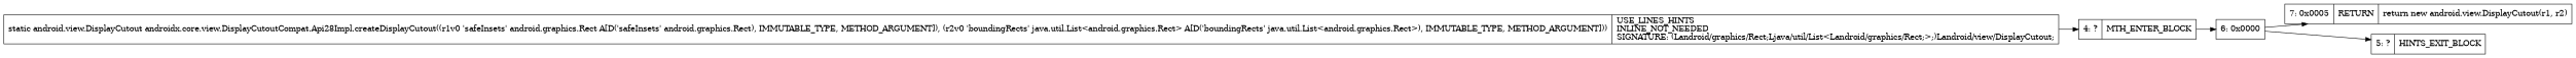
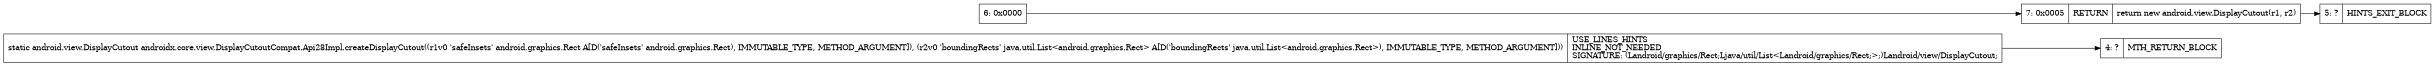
  digraph {
    rankdir=LR
    node [shape=record]
-   n1 [label="{4\:\ ?|MTH_ENTER_BLOCK\l}"]
+   n1 [label="{4\:\ ?|MTH_RETURN_BLOCK\l}"]
    n2 [label="{6\:\ 0x0000}"]
    n3 [label="{7\:\ 0x0005|RETURN\l|return new android.view.DisplayCutout(r1, r2)\l}"]
    n4 [label="{5\:\ ?|HINTS_EXIT_BLOCK\l}"]
    n5 [label="{static android.view.DisplayCutout androidx.core.view.DisplayCutoutCompat.Api28Impl.createDisplayCutout((r1v0 'safeInsets' android.graphics.Rect A[D('safeInsets' android.graphics.Rect), IMMUTABLE_TYPE, METHOD_ARGUMENT]), (r2v0 'boundingRects' java.util.List\<android.graphics.Rect\> A[D('boundingRects' java.util.List\<android.graphics.Rect\>), IMMUTABLE_TYPE, METHOD_ARGUMENT]))  | USE_LINES_HINTS\lINLINE_NOT_NEEDED\lSIGNATURE: (Landroid\/graphics\/Rect;Ljava\/util\/List\<Landroid\/graphics\/Rect;\>;)Landroid\/view\/DisplayCutout;\l}"]
-   n1 -> n2
    n2 -> n3
-   n2 -> n4
+   n3 -> n4
    n5 -> n1
  }
